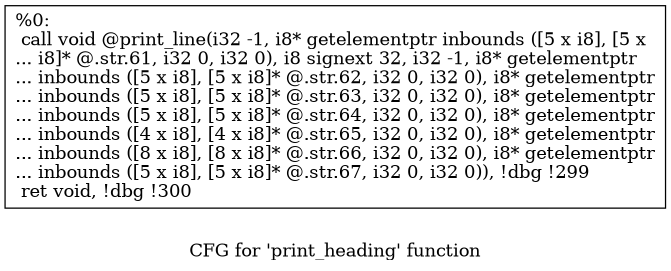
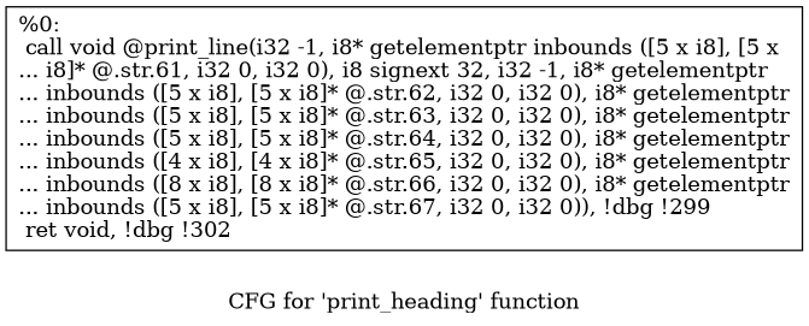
  digraph {
    label="CFG for 'print_heading' function"
-   n1 [label="{%0:\l  call void @print_line(i32 -1, i8* getelementptr inbounds ([5 x i8], [5 x\l... i8]* @.str.61, i32 0, i32 0), i8 signext 32, i32 -1, i8* getelementptr\l... inbounds ([5 x i8], [5 x i8]* @.str.62, i32 0, i32 0), i8* getelementptr\l... inbounds ([5 x i8], [5 x i8]* @.str.63, i32 0, i32 0), i8* getelementptr\l... inbounds ([5 x i8], [5 x i8]* @.str.64, i32 0, i32 0), i8* getelementptr\l... inbounds ([4 x i8], [4 x i8]* @.str.65, i32 0, i32 0), i8* getelementptr\l... inbounds ([8 x i8], [8 x i8]* @.str.66, i32 0, i32 0), i8* getelementptr\l... inbounds ([5 x i8], [5 x i8]* @.str.67, i32 0, i32 0)), !dbg !299\l  ret void, !dbg !300\l}" shape=record]
+   n1 [label="{%0:\l  call void @print_line(i32 -1, i8* getelementptr inbounds ([5 x i8], [5 x\l... i8]* @.str.61, i32 0, i32 0), i8 signext 32, i32 -1, i8* getelementptr\l... inbounds ([5 x i8], [5 x i8]* @.str.62, i32 0, i32 0), i8* getelementptr\l... inbounds ([5 x i8], [5 x i8]* @.str.63, i32 0, i32 0), i8* getelementptr\l... inbounds ([5 x i8], [5 x i8]* @.str.64, i32 0, i32 0), i8* getelementptr\l... inbounds ([4 x i8], [4 x i8]* @.str.65, i32 0, i32 0), i8* getelementptr\l... inbounds ([8 x i8], [8 x i8]* @.str.66, i32 0, i32 0), i8* getelementptr\l... inbounds ([5 x i8], [5 x i8]* @.str.67, i32 0, i32 0)), !dbg !299\l  ret void, !dbg !302\l}" shape=record]
  }
